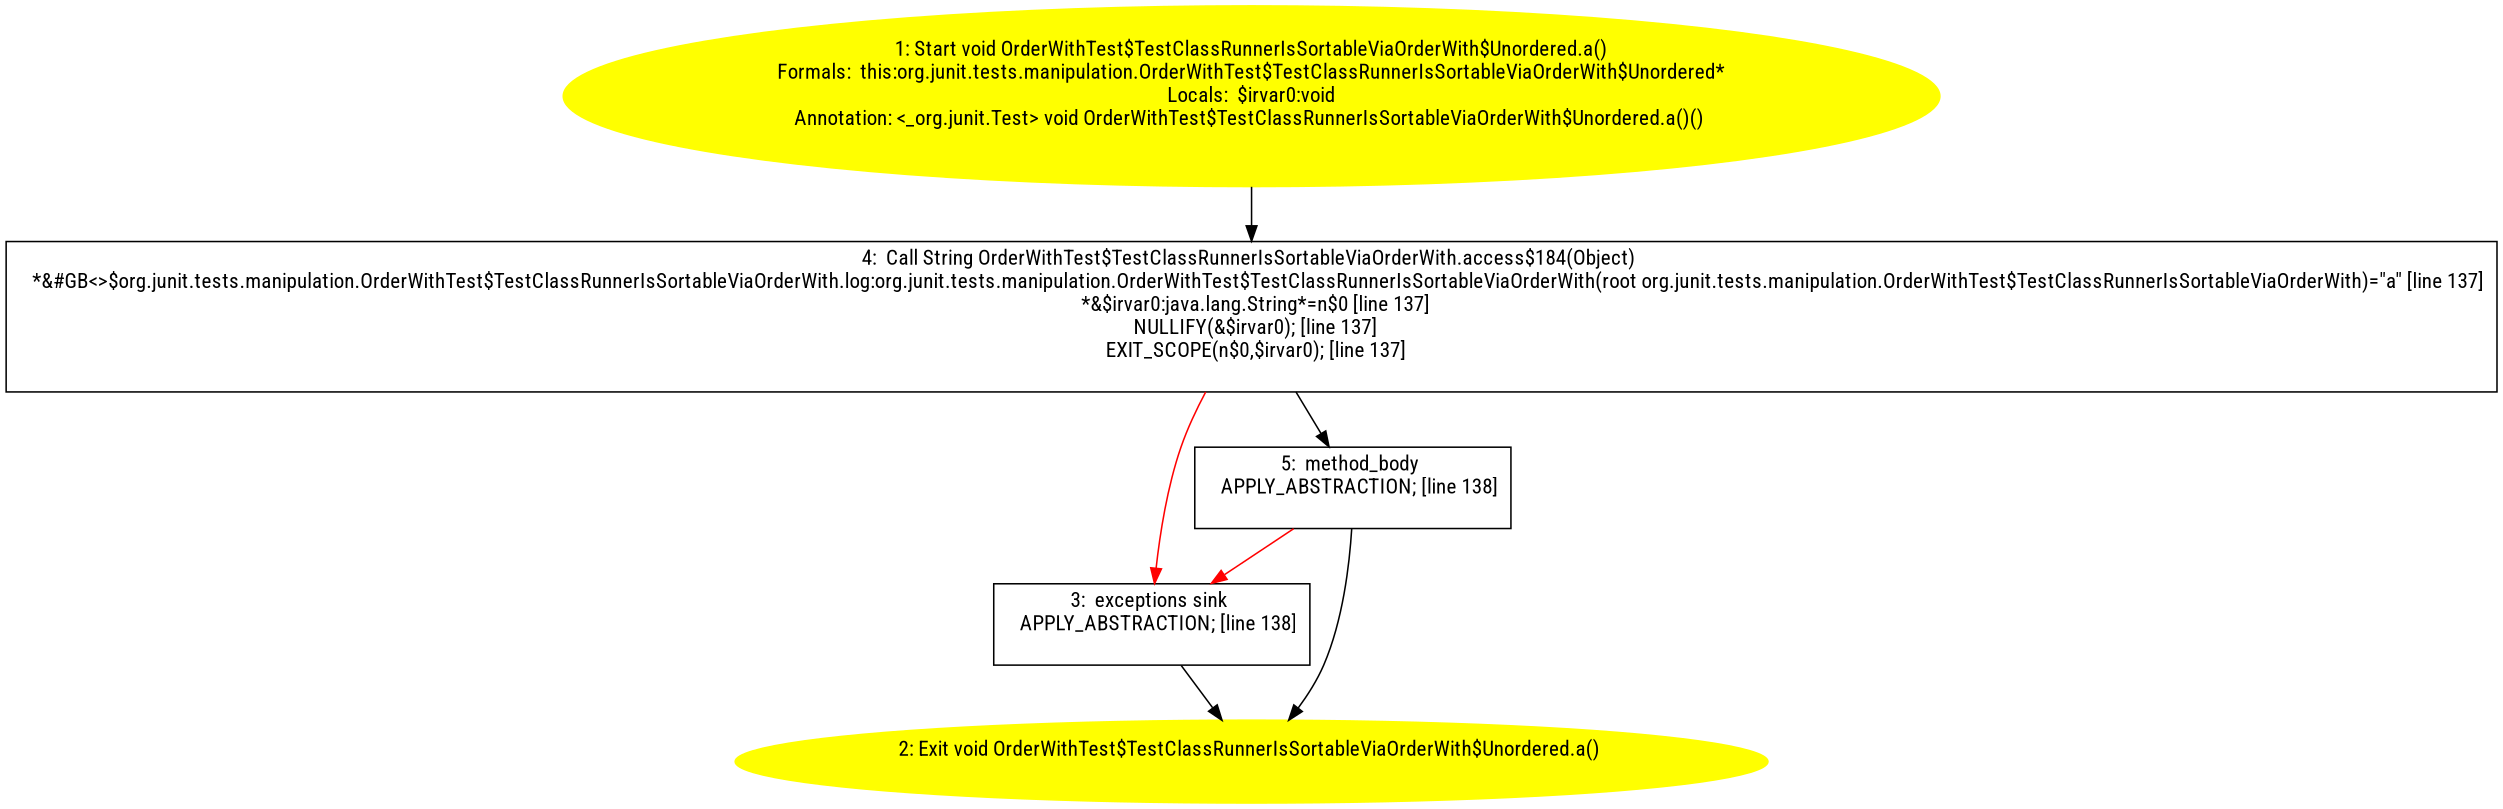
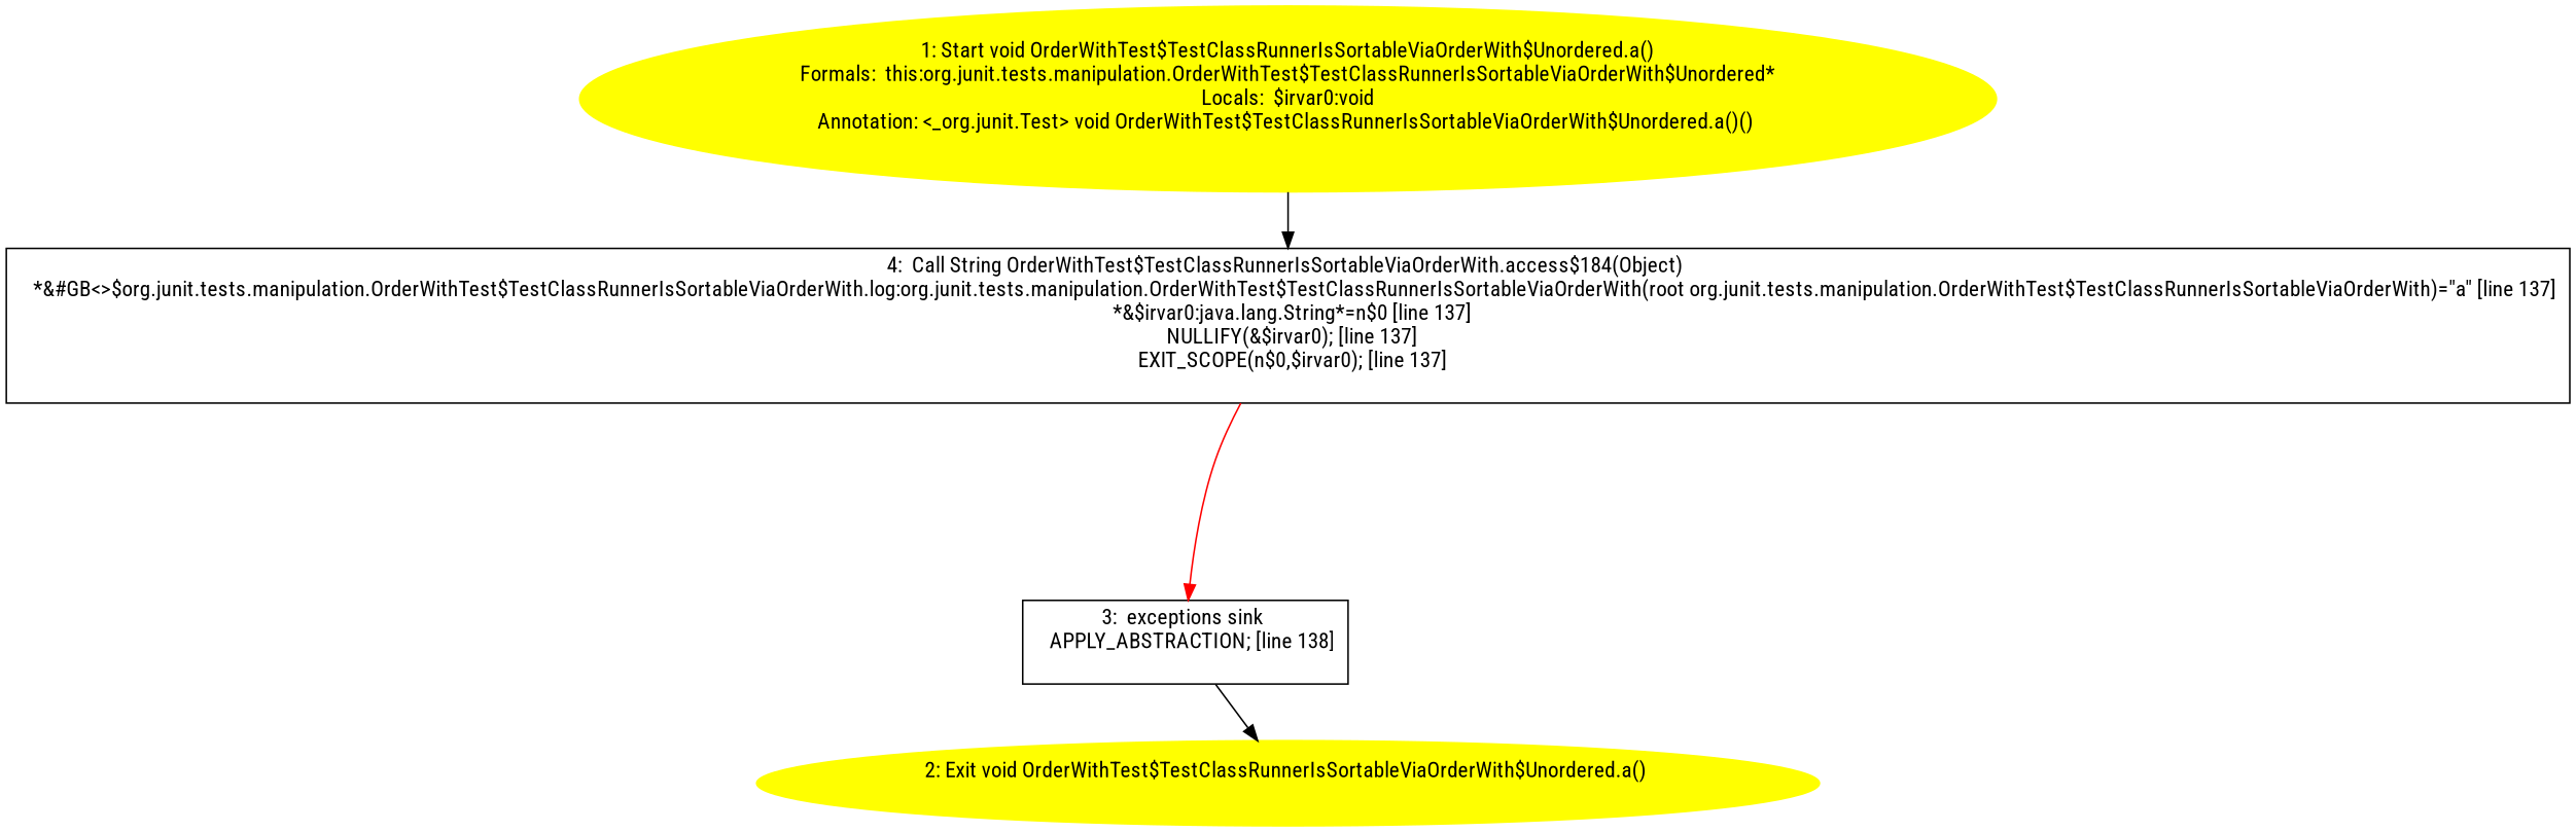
  digraph {
    fontname="Roboto Condensed"
    node [fontname="Roboto Condensed" shape=box]
    edge [fontname="Roboto Condensed"]
    n1 [color=yellow label="1: Start void OrderWithTest$TestClassRunnerIsSortableViaOrderWith$Unordered.a()\nFormals:  this:org.junit.tests.manipulation.OrderWithTest$TestClassRunnerIsSortableViaOrderWith$Unordered*\nLocals:  $irvar0:void\nAnnotation: <_org.junit.Test> void OrderWithTest$TestClassRunnerIsSortableViaOrderWith$Unordered.a()() \n  " style=filled shape=""]
    n2 [label="4:  Call String OrderWithTest$TestClassRunnerIsSortableViaOrderWith.access$184(Object) \n   *&#GB<>$org.junit.tests.manipulation.OrderWithTest$TestClassRunnerIsSortableViaOrderWith.log:org.junit.tests.manipulation.OrderWithTest$TestClassRunnerIsSortableViaOrderWith(root org.junit.tests.manipulation.OrderWithTest$TestClassRunnerIsSortableViaOrderWith)=\"a\" [line 137]\n  *&$irvar0:java.lang.String*=n$0 [line 137]\n  NULLIFY(&$irvar0); [line 137]\n  EXIT_SCOPE(n$0,$irvar0); [line 137]\n "]
    n3 [label="3:  exceptions sink \n   APPLY_ABSTRACTION; [line 138]\n "]
-   n4 [label="5:  method_body \n   APPLY_ABSTRACTION; [line 138]\n "]
    n5 [color=yellow label="2: Exit void OrderWithTest$TestClassRunnerIsSortableViaOrderWith$Unordered.a() \n  " style=filled shape=""]
    n1 -> n2
    n2 -> n3 [color=red]
-   n2 -> n4
    n3 -> n5
-   n4 -> n3 [color=red]
-   n4 -> n5
  }
